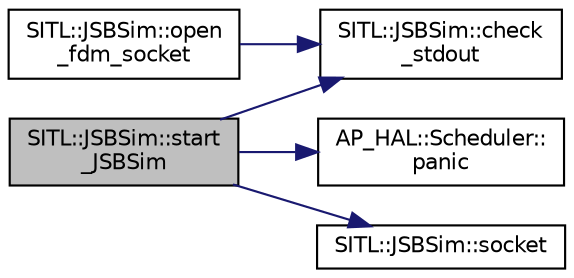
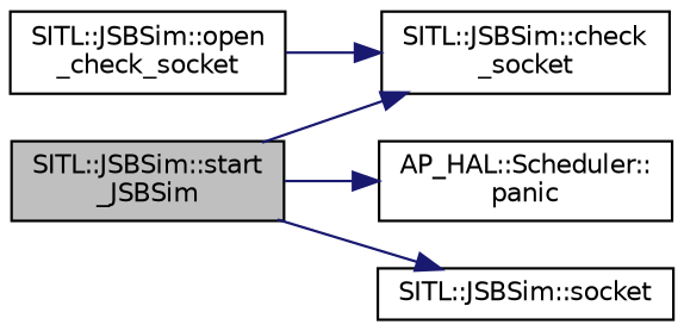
  digraph {
    rankdir=LR
    node [color=black fillcolor=white fontname=Helvetica fontsize=10 shape=record style=filled]
    edge [color=midnightblue fontname=Helvetica fontsize=10 labelfontname=Helvetica labelfontsize=10 style=solid]
    n1 [fillcolor=grey75 fontcolor=black height=0.2 label="SITL::JSBSim::start\l_JSBSim" width=0.4]
-   n2 [height=0.2 label="SITL::JSBSim::check\l_stdout" width=0.4]
+   n2 [height=0.2 label="SITL::JSBSim::check\l_socket" width=0.4]
    n3 [height=0.2 label="AP_HAL::Scheduler::\lpanic" width=0.4]
    n4 [height=0.2 label="SITL::JSBSim::socket" width=0.4]
-   n5 [height=0.2 label="SITL::JSBSim::open\l_fdm_socket" width=0.4]
+   n5 [height=0.2 label="SITL::JSBSim::open\l_check_socket" width=0.4]
    n1 -> n2
    n1 -> n3
    n1 -> n4
    n5 -> n2
  }
